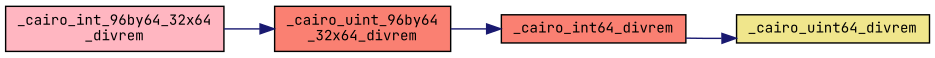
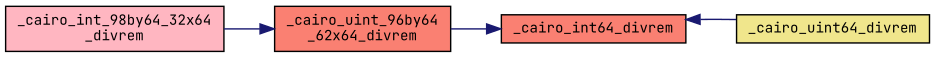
  digraph {
    fontname="JetBrains Mono"
    rankdir=RL
    node [color=black fillcolor=salmon fontname="JetBrains Mono" fontsize=10 shape=record style=filled]
    edge [color=midnightblue dir=back fontname="JetBrains Mono" fontsize=10 labelfontname=Helvetica labelfontsize=10 style=solid]
    n1 [fillcolor=khaki fontcolor=black height=0.2 label=_cairo_uint64_divrem width=0.4]
    n2 [height=0.2 label=_cairo_int64_divrem width=0.4]
-   n3 [height=0.2 label="_cairo_uint_96by64\l_32x64_divrem" width=0.4]
-   n4 [fillcolor=lightpink height=0.2 label="_cairo_int_96by64_32x64\l_divrem" width=0.4]
-   n1 -> n2
+   n3 [height=0.2 label="_cairo_uint_96by64\l_62x64_divrem" width=0.4]
+   n4 [fillcolor=lightpink height=0.2 label="_cairo_int_98by64_32x64\l_divrem" width=0.4]
+   n2 -> n1
    n2 -> n3
    n3 -> n4
  }
